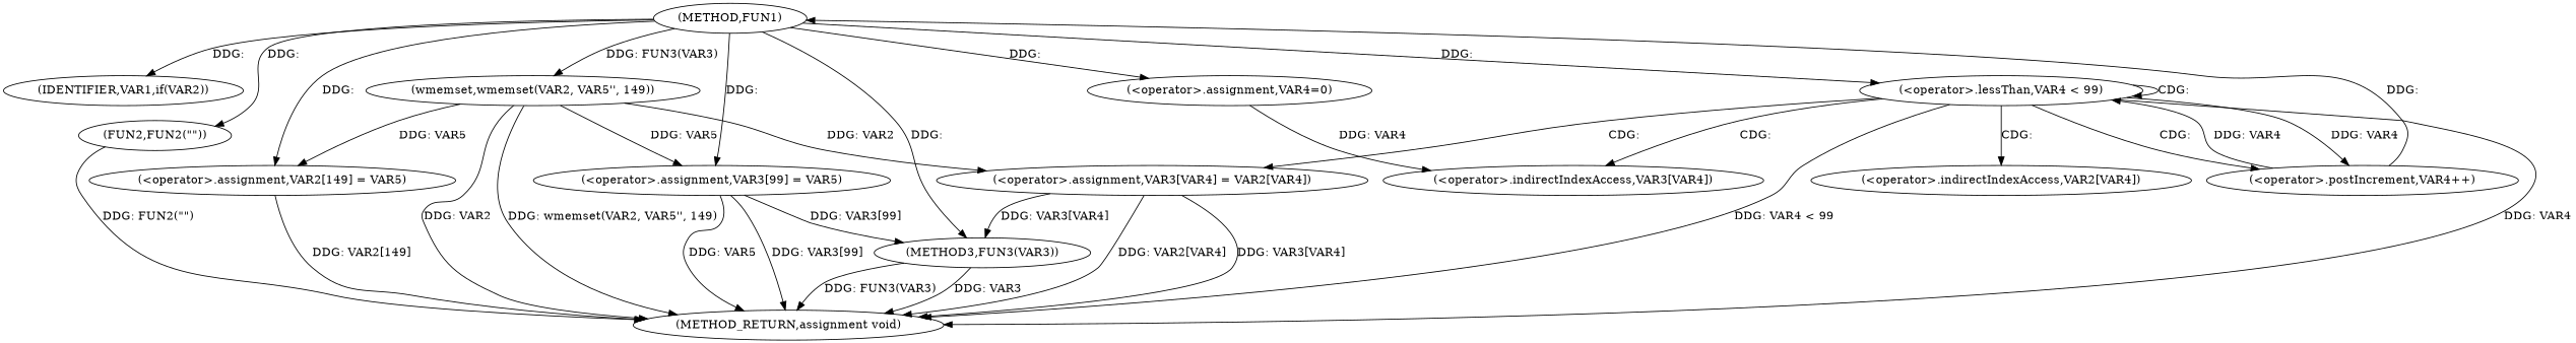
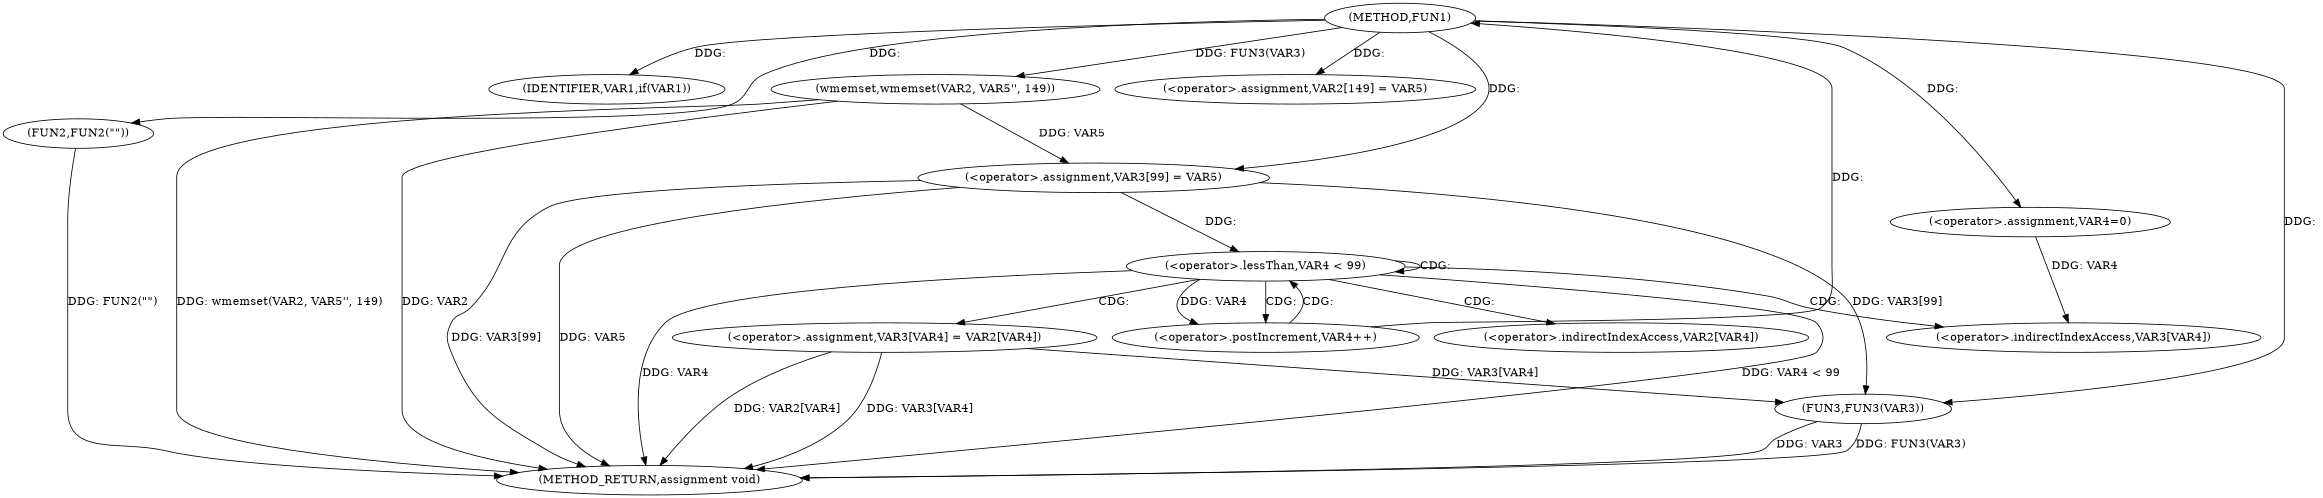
  digraph {
    n1 [label="(METHOD,FUN1)"]
-   n2 [label="(IDENTIFIER,VAR1,if(VAR2))"]
+   n2 [label="(IDENTIFIER,VAR1,if(VAR1))"]
    n3 [label="(FUN2,FUN2(\"\"))"]
    n4 [label="(wmemset,wmemset(VAR2, VAR5'', 149))"]
    n5 [label="(<operator>.assignment,VAR2[149] = VAR5)"]
    n6 [label="(<operator>.assignment,VAR4=0)"]
    n7 [label="(<operator>.lessThan,VAR4 < 99)"]
    n8 [label="(<operator>.assignment,VAR3[99] = VAR5)"]
-   n9 [label="(METHOD3,FUN3(VAR3))"]
+   n9 [label="(FUN3,FUN3(VAR3))"]
    n10 [label="(METHOD_RETURN,assignment void)"]
    n11 [label="(<operator>.assignment,VAR3[VAR4] = VAR2[VAR4])"]
    n12 [label="(<operator>.indirectIndexAccess,VAR3[VAR4])"]
    n13 [label="(<operator>.postIncrement,VAR4++)"]
    n14 [label="(<operator>.indirectIndexAccess,VAR2[VAR4])"]
    n1 -> n2 [label="DDG: "]
    n1 -> n3 [label="DDG: "]
    n1 -> n4 [label="DDG: FUN3(VAR3)"]
    n1 -> n5 [label="DDG: "]
    n1 -> n6 [label="DDG: "]
-   n1 -> n7 [label="DDG: "]
+   n8 -> n7 [label="DDG: "]
    n1 -> n8 [label="DDG: "]
    n1 -> n9 [label="DDG: "]
    n3 -> n10 [label="DDG: FUN2(\"\")"]
-   n4 -> n5 [label="DDG: VAR5"]
    n4 -> n8 [label="DDG: VAR5"]
    n4 -> n10 [label="DDG: VAR2"]
    n4 -> n10 [label="DDG: wmemset(VAR2, VAR5'', 149)"]
-   n4 -> n11 [label="DDG: VAR2"]
-   n5 -> n10 [label="DDG: VAR2[149]"]
    n6 -> n12 [label="DDG: VAR4"]
    n7 -> n7 [label="CDG: "]
    n7 -> n10 [label="DDG: VAR4 < 99"]
    n7 -> n10 [label="DDG: VAR4"]
    n7 -> n11 [label="CDG: "]
    n7 -> n12 [label="CDG: "]
    n7 -> n13 [label="DDG: VAR4"]
    n7 -> n13 [label="CDG: "]
    n7 -> n14 [label="CDG: "]
    n8 -> n9 [label="DDG: VAR3[99]"]
    n8 -> n10 [label="DDG: VAR3[99]"]
    n8 -> n10 [label="DDG: VAR5"]
    n9 -> n10 [label="DDG: FUN3(VAR3)"]
    n9 -> n10 [label="DDG: VAR3"]
    n11 -> n9 [label="DDG: VAR3[VAR4]"]
    n11 -> n10 [label="DDG: VAR3[VAR4]"]
    n11 -> n10 [label="DDG: VAR2[VAR4]"]
    n13 -> n1 [label="DDG: "]
-   n13 -> n7 [label="DDG: VAR4"]
+   n13 -> n7 [label="CDG: "]
  }
